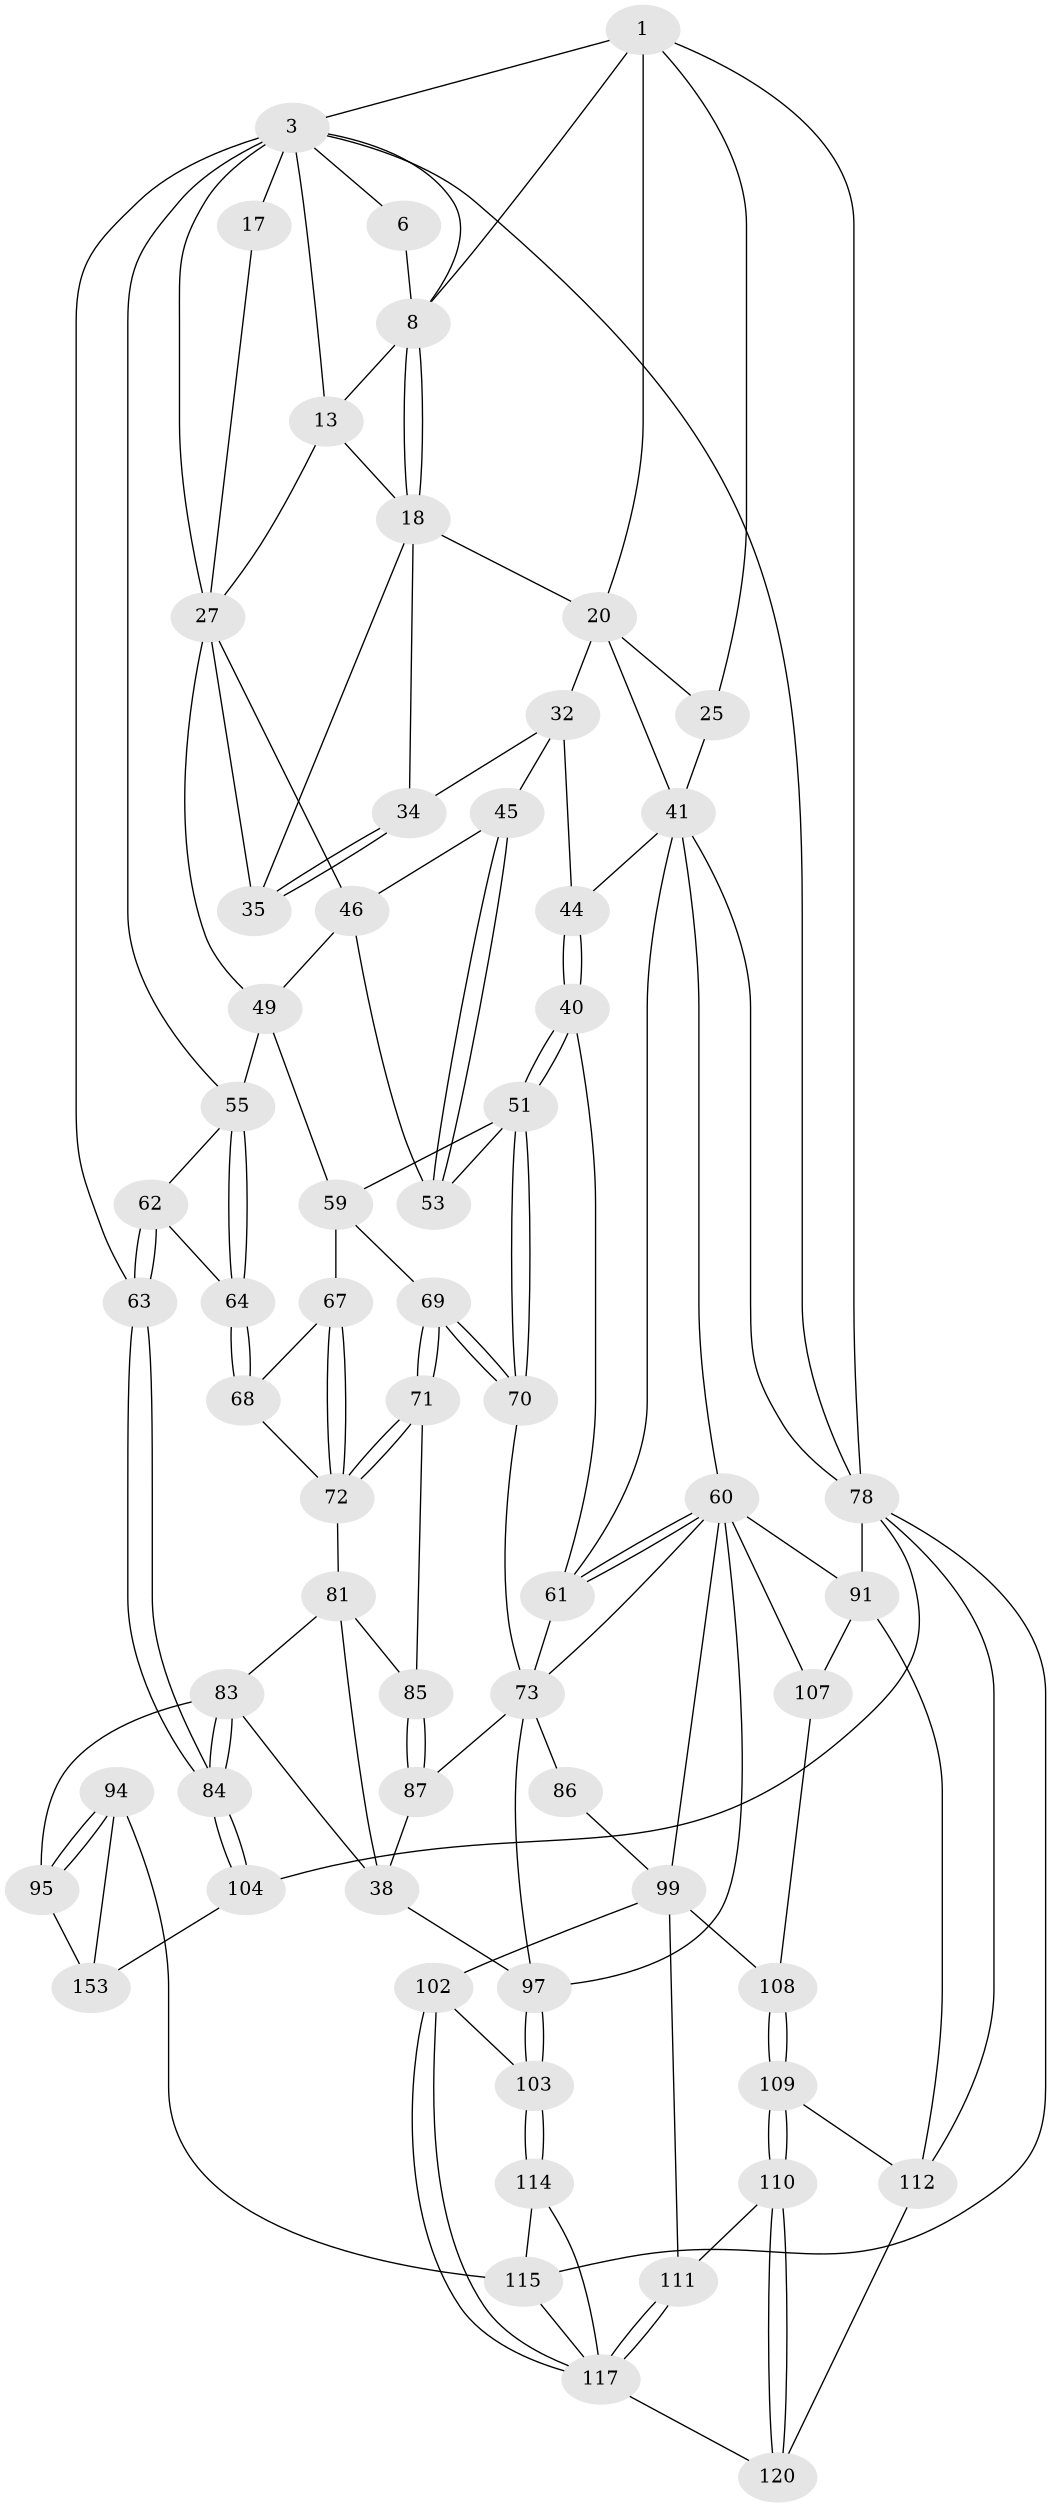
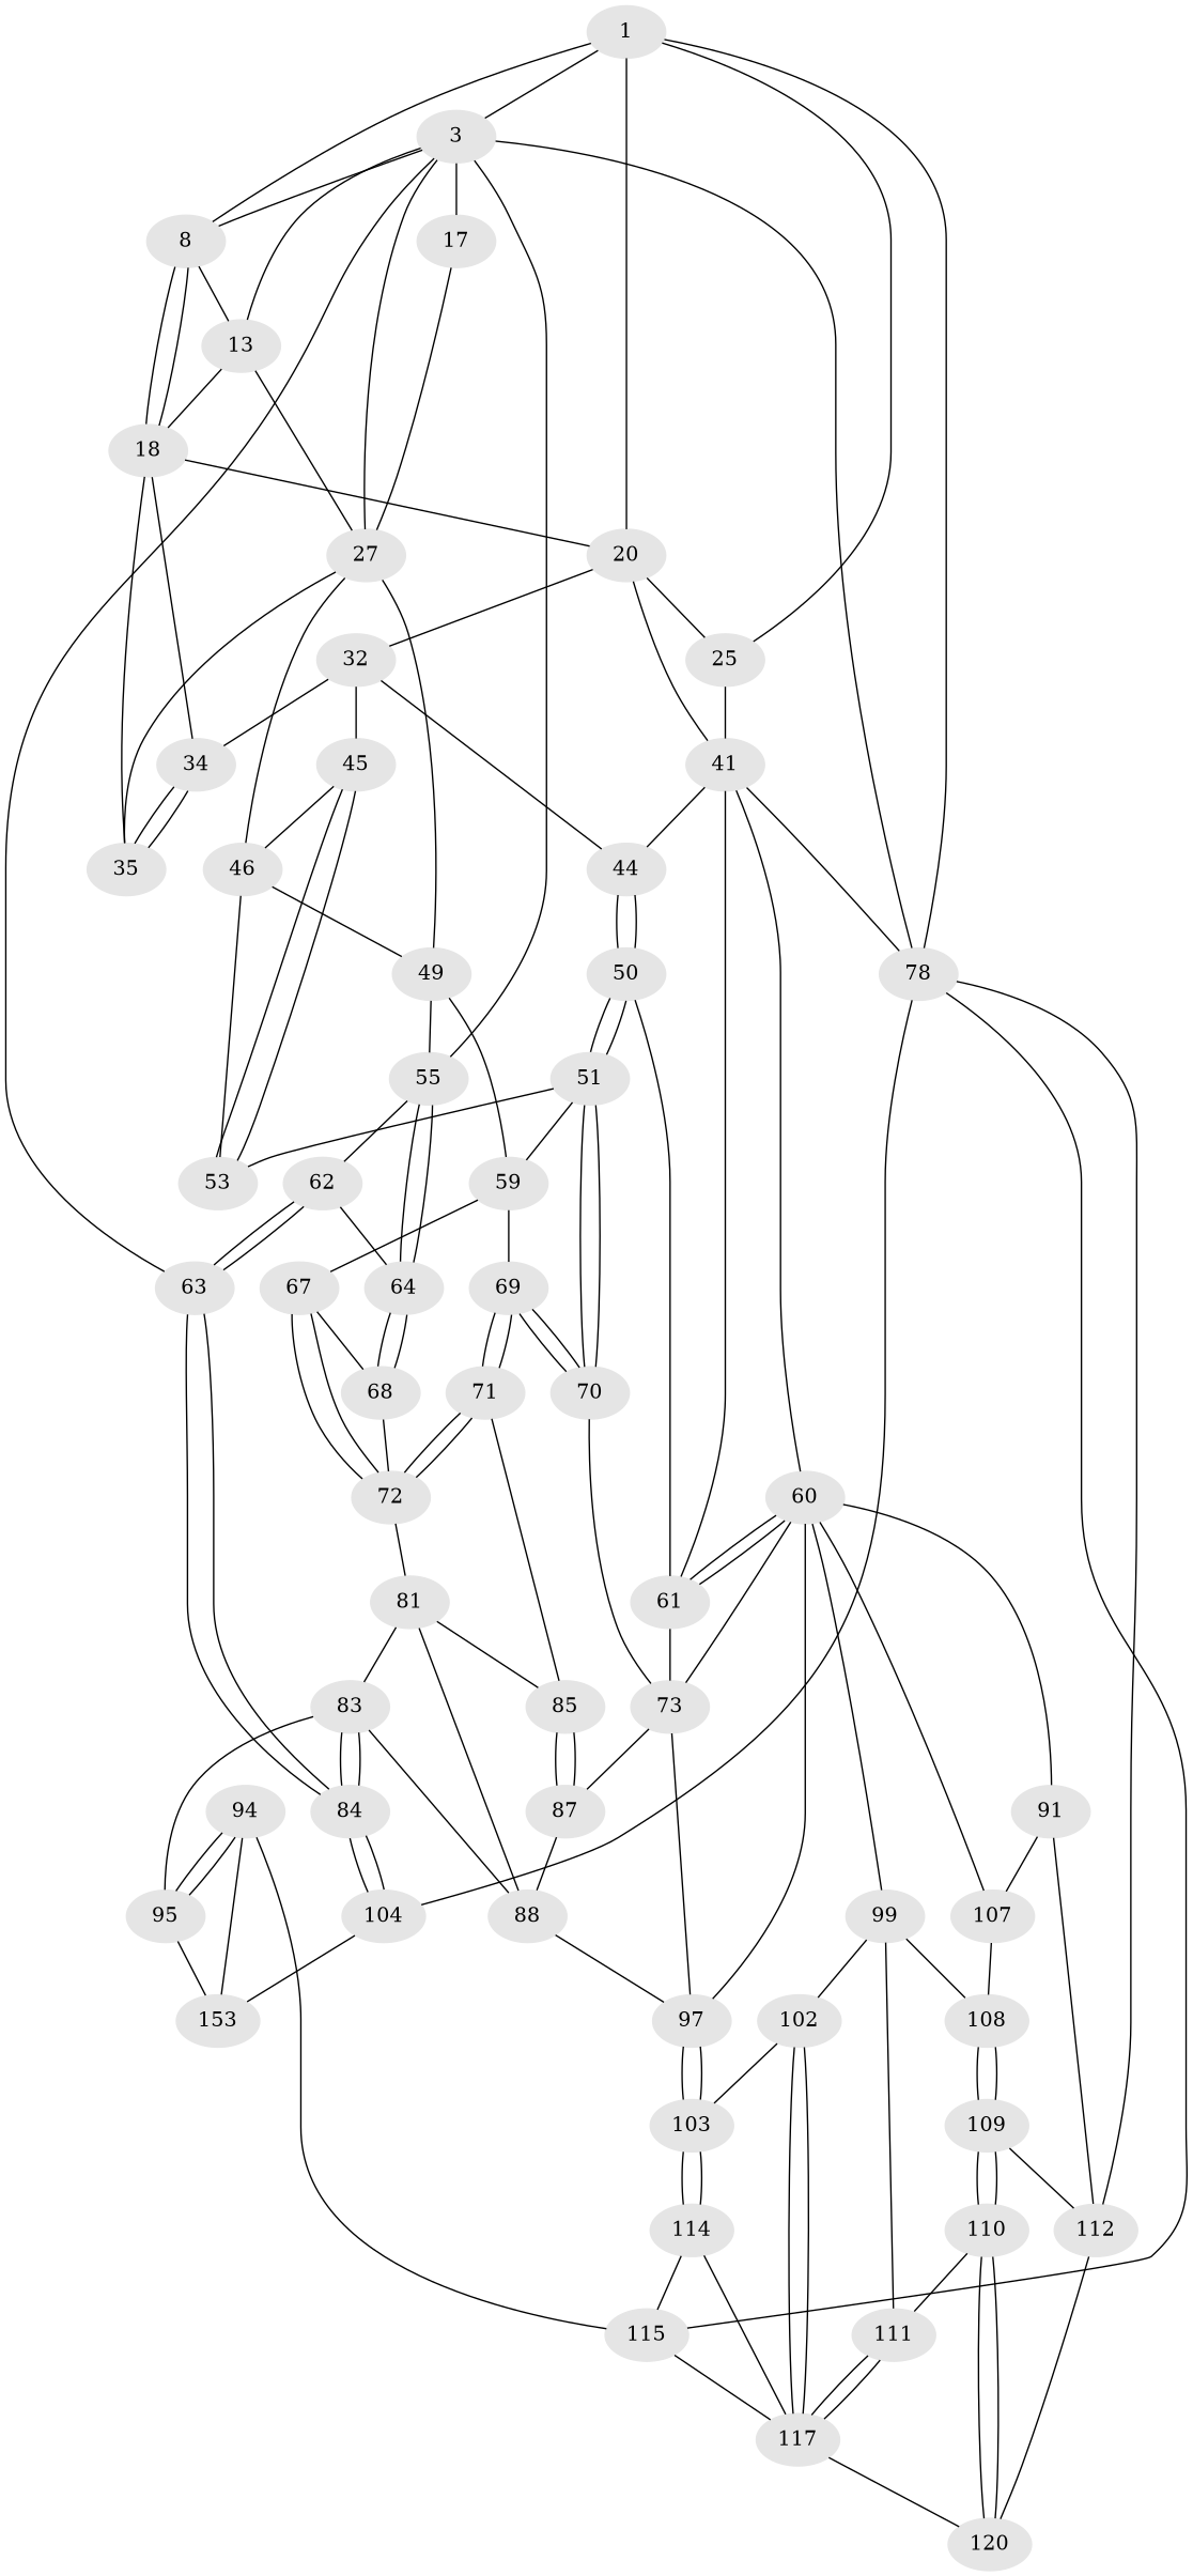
  graph {
    node [color=gray90 style=filled]
    1 [super="+7+2"]
    3 [super="+15+4"]
    8 [super="+9"]
    20 [super="+21+24"]
    25
    78 [super="+105+79"]
-   6
    13 [super="+26"]
    17
    27 [super="+36"]
    55 [super="+56"]
    63
    18 [super="+19"]
    32 [super="+33+40"]
    41 [super="+47+42"]
    91 [super="+106"]
    104
    112 [super="+119"]
    115 [super="+123"]
    35
    46 [super="+48"]
    49 [super="+54"]
    62
    64
    84
    34
    44
    45
    60 [super="+76"]
    61 [super="+65"]
    53
    59 [super="+66"]
-   50 [label=40]
+   50
    73 [super="+74"]
    99 [super="+100"]
    107
    97
    51 [super="+52"]
    67
    69
    70
    68
    72 [super="+80"]
    71
-   86
    87
    102
    108
    111
    81 [super="+82"]
    85
    83 [super="+96"]
-   88 [super="+93+89" label=38]
+   88 [super="+93+89"]
    103
    n55 [label=153]
    120
    117 [super="+121"]
    95
    94 [super="+116"]
    114
    109
    110
    1 -- 3
    1 -- 8
    1 -- 20
    1 -- 25
    1 -- 78
    3 -- 8
    3 -- 78
-   3 -- 6
    3 -- 13
    3 -- 17 [weight=2]
    3 -- 27
    3 -- 55
    3 -- 63
    8 -- 13 [weight=2]
    8 -- 18 [weight=2]
    8 -- 18
    20 -- 25
    20 -- 32 [weight=2]
    20 -- 41
    25 -- 41
-   78 -- 91
    78 -- 104
    78 -- 112
    78 -- 115
-   6 -- 8
    13 -- 27
    13 -- 18
    17 -- 27
    27 -- 35
    27 -- 46
    27 -- 49
    55 -- 62
    55 -- 64
    55 -- 64
    63 -- 84
    63 -- 84
    18 -- 20
    18 -- 35
    18 -- 34
    32 -- 34
    32 -- 44
    32 -- 45
    41 -- 78
    41 -- 44
    41 -- 60
    41 -- 61
    91 -- 112
    91 -- 107
    104 -- n55
    112 -- 120
    115 -- 117
    46 -- 49
    46 -- 53
    49 -- 55
    49 -- 59
    62 -- 63
    62 -- 63
    62 -- 64
    64 -- 68
    64 -- 68
    84 -- 104
    84 -- 104
    34 -- 35
    34 -- 35
    44 -- 50
    44 -- 50
    45 -- 46
    45 -- 53
    45 -- 53
    60 -- 91
    60 -- 61
    60 -- 61
    60 -- 73
    60 -- 99
    60 -- 107
    60 -- 97
    61 -- 73
    59 -- 67
    59 -- 69
    50 -- 61
    50 -- 51
    50 -- 51
    73 -- 97
-   73 -- 86
    73 -- 87
    99 -- 102
    99 -- 108
    99 -- 111
    107 -- 108
    97 -- 103
    97 -- 103
    51 -- 53
    51 -- 59
    51 -- 70
    51 -- 70
    67 -- 68
    67 -- 72
    67 -- 72
    69 -- 70
    69 -- 70
    69 -- 71
    69 -- 71
    70 -- 73
    68 -- 72
    72 -- 81
    71 -- 72
    71 -- 72
    71 -- 85
-   86 -- 99
    87 -- 88
    102 -- 103
    102 -- 117
    102 -- 117
    108 -- 109
    108 -- 109
    111 -- 117
    111 -- 117
    81 -- 85
    81 -- 83
    81 -- 88
    85 -- 87
    85 -- 87
    83 -- 84
    83 -- 84
    83 -- 88
    83 -- 95
    88 -- 97
    103 -- 114
    103 -- 114
    117 -- 120
    95 -- n55
    94 -- 115 [weight=2]
    94 -- n55
    94 -- 95
    94 -- 95
    114 -- 115
    114 -- 117
    109 -- 112
    109 -- 110
    109 -- 110
    110 -- 111
    110 -- 120
    110 -- 120
  }
